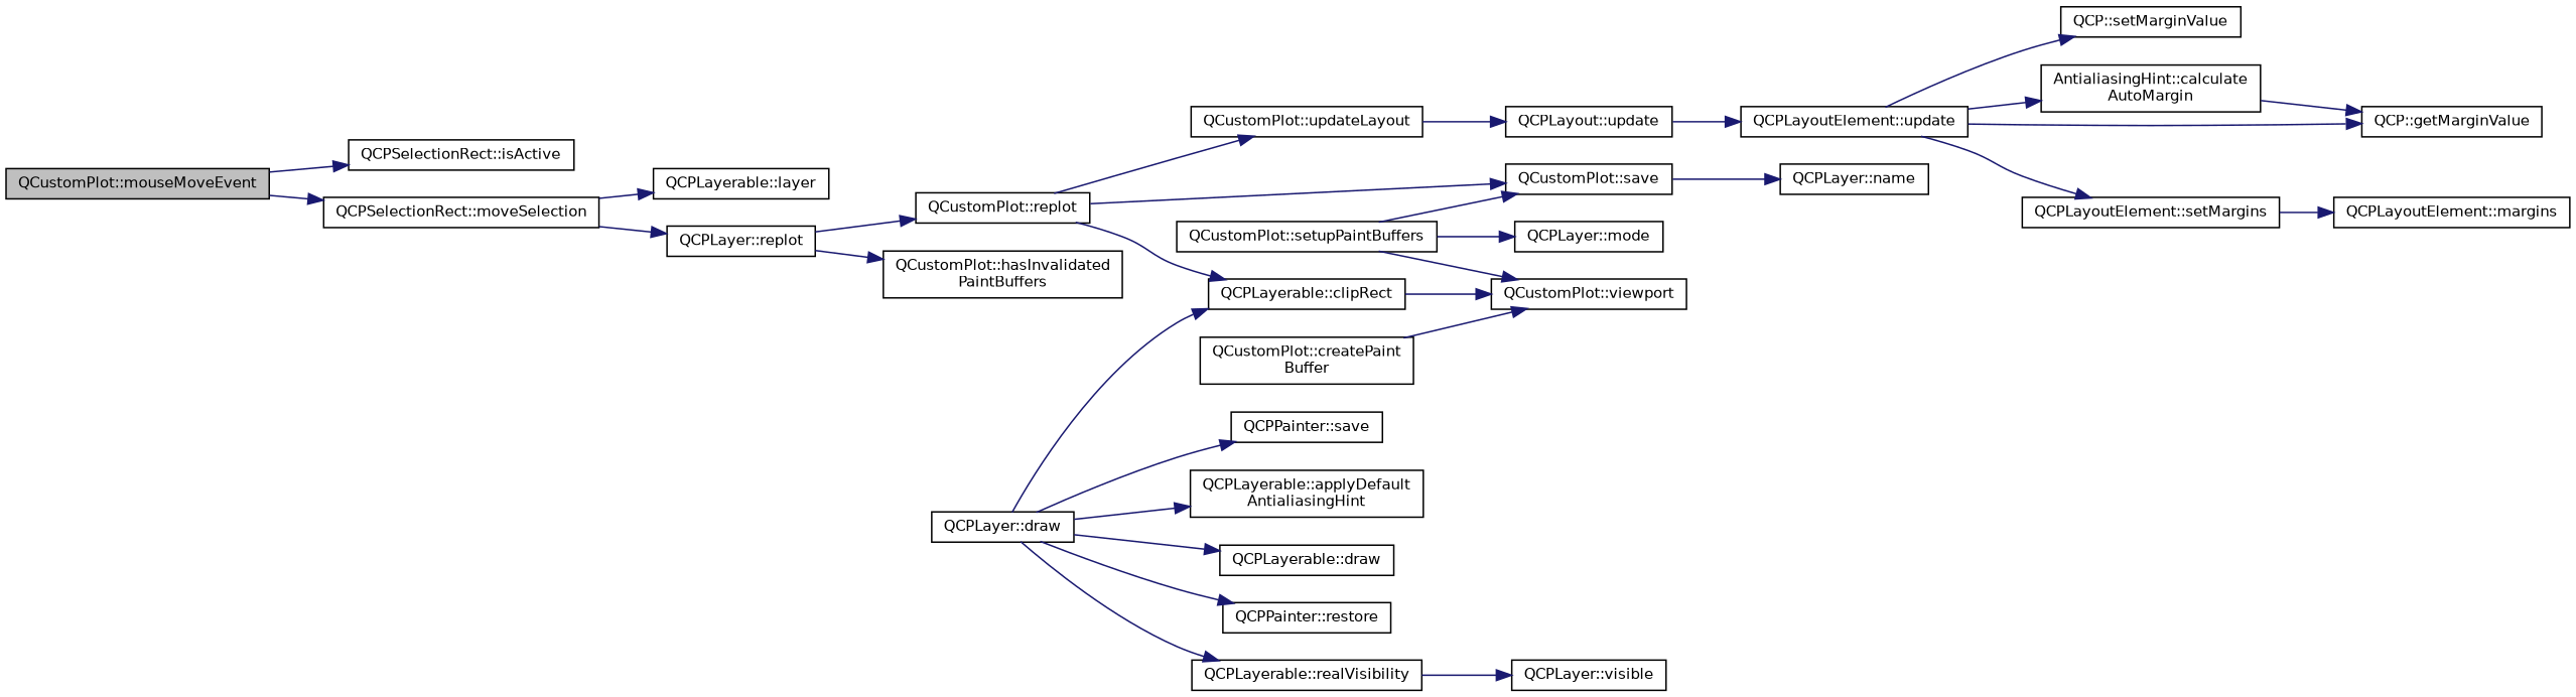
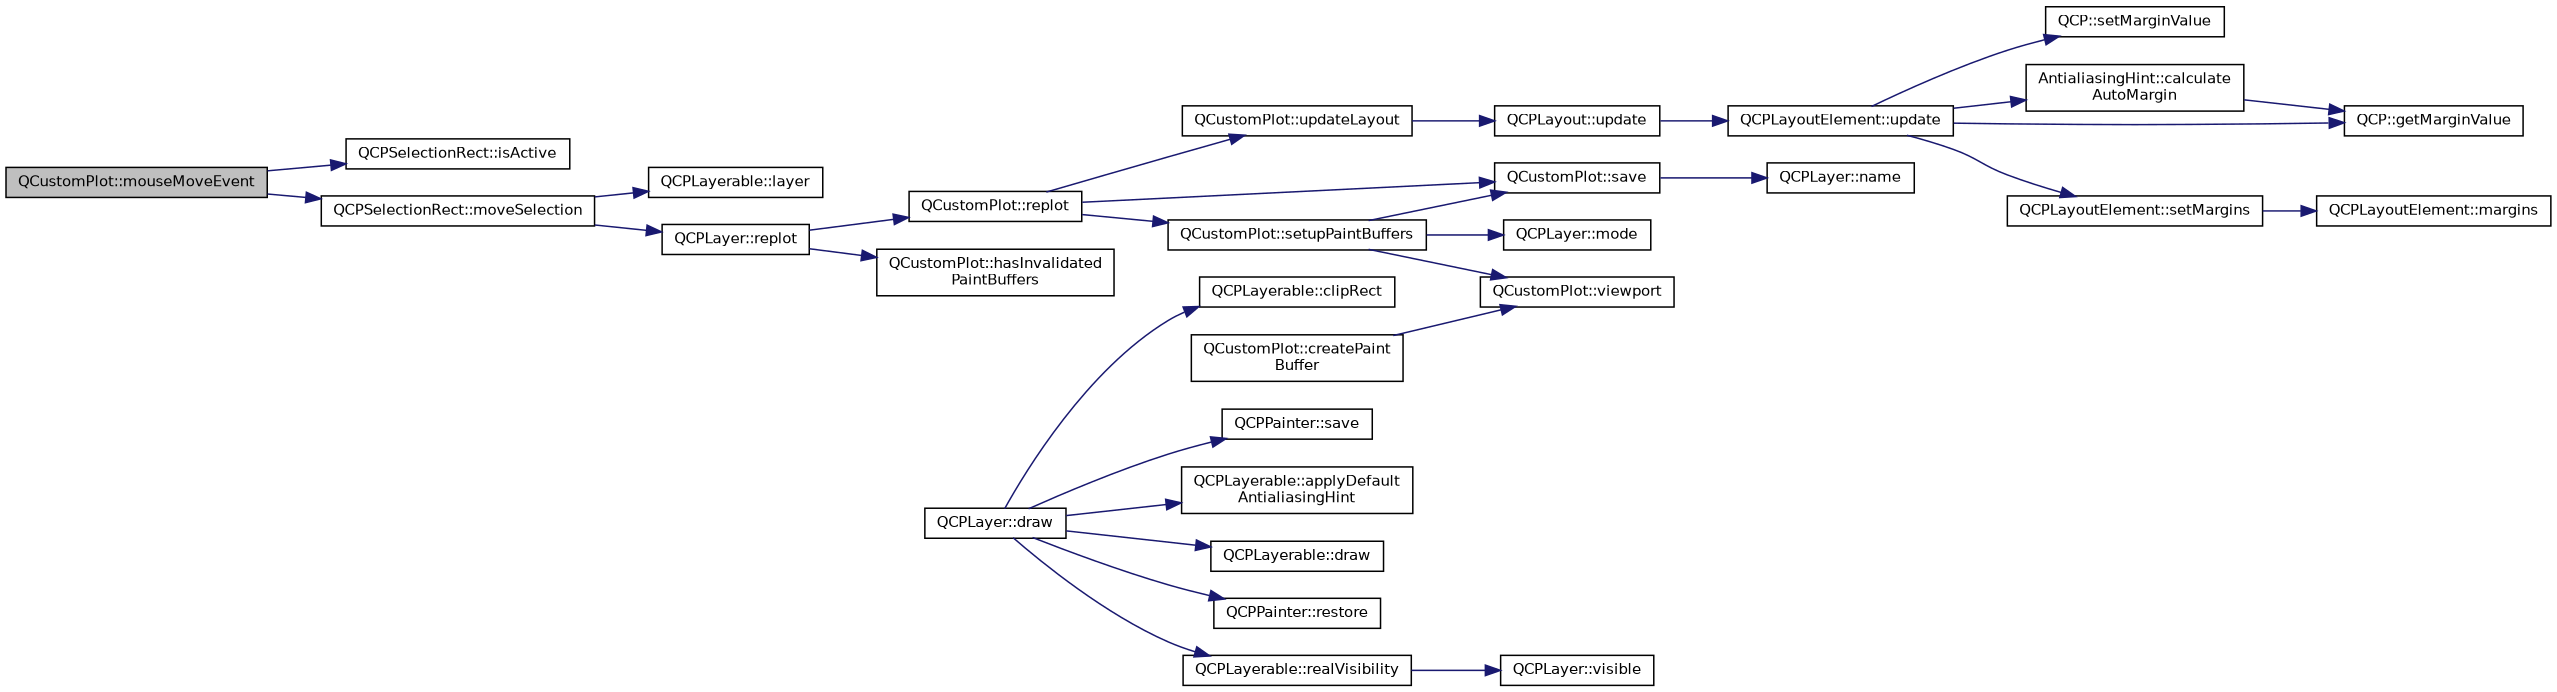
  digraph {
    rankdir=LR
    node [color=black fillcolor=white fontname=Helvetica fontsize=10 shape=record style=filled]
    edge [color=midnightblue fontname=Helvetica fontsize=10 labelfontname=Helvetica labelfontsize=10 style=solid]
    n1 [fillcolor=grey75 fontcolor=black height=0.2 label="QCustomPlot::mouseMoveEvent" width=0.4]
    n2 [height=0.2 label="QCPSelectionRect::isActive" width=0.4]
    n3 [height=0.2 label="QCPSelectionRect::moveSelection" width=0.4]
    n4 [height=0.2 label="QCPLayerable::layer" width=0.4]
    n5 [height=0.2 label="QCPLayer::replot" width=0.4]
    n6 [height=0.2 label="QCustomPlot::hasInvalidated\lPaintBuffers" width=0.4]
    n7 [height=0.2 label="QCustomPlot::replot" width=0.4]
    n8 [height=0.2 label="QCustomPlot::updateLayout" width=0.4]
    n9 [height=0.2 label="QCustomPlot::setupPaintBuffers" width=0.4]
    n10 [height=0.2 label="QCustomPlot::save" width=0.4]
    n11 [height=0.2 label="QCPLayer::draw" width=0.4]
    n12 [height=0.2 label="QCPLayerable::realVisibility" width=0.4]
    n13 [height=0.2 label="QCPPainter::save" width=0.4]
    n14 [height=0.2 label="QCPLayerable::clipRect" width=0.4]
    n15 [height=0.2 label="QCPLayerable::applyDefault\lAntialiasingHint" width=0.4]
    n16 [height=0.2 label="QCPLayerable::draw" width=0.4]
    n17 [height=0.2 label="QCPPainter::restore" width=0.4]
    n18 [height=0.2 label="QCPLayer::visible" width=0.4]
    n19 [height=0.2 label="QCustomPlot::viewport" width=0.4]
    n20 [height=0.2 label="QCPLayout::update" width=0.4]
    n21 [height=0.2 label="QCPLayer::mode" width=0.4]
    n22 [height=0.2 label="QCPLayer::name" width=0.4]
    n23 [height=0.2 label="QCPLayoutElement::update" width=0.4]
    n24 [height=0.2 label="QCP::setMarginValue" width=0.4]
    n25 [height=0.2 label="AntialiasingHint::calculate\lAutoMargin" width=0.4]
    n26 [height=0.2 label="QCP::getMarginValue" width=0.4]
    n27 [height=0.2 label="QCPLayoutElement::setMargins" width=0.4]
    n28 [height=0.2 label="QCPLayoutElement::margins" width=0.4]
    n29 [height=0.2 label="QCustomPlot::createPaint\lBuffer" width=0.4]
    n1 -> n2
    n1 -> n3
    n3 -> n4
    n3 -> n5
    n5 -> n6
    n5 -> n7
    n7 -> n8
-   n7 -> n14
+   n7 -> n9
    n7 -> n10
    n8 -> n20
    n9 -> n10
    n9 -> n19
    n9 -> n21
    n10 -> n22
    n11 -> n12
    n11 -> n13
    n11 -> n14
    n11 -> n15
    n11 -> n16
    n11 -> n17
    n12 -> n18
-   n14 -> n19
    n20 -> n23
    n23 -> n24
    n23 -> n25
    n23 -> n26
    n23 -> n27
    n25 -> n26
    n27 -> n28
    n29 -> n19
  }
